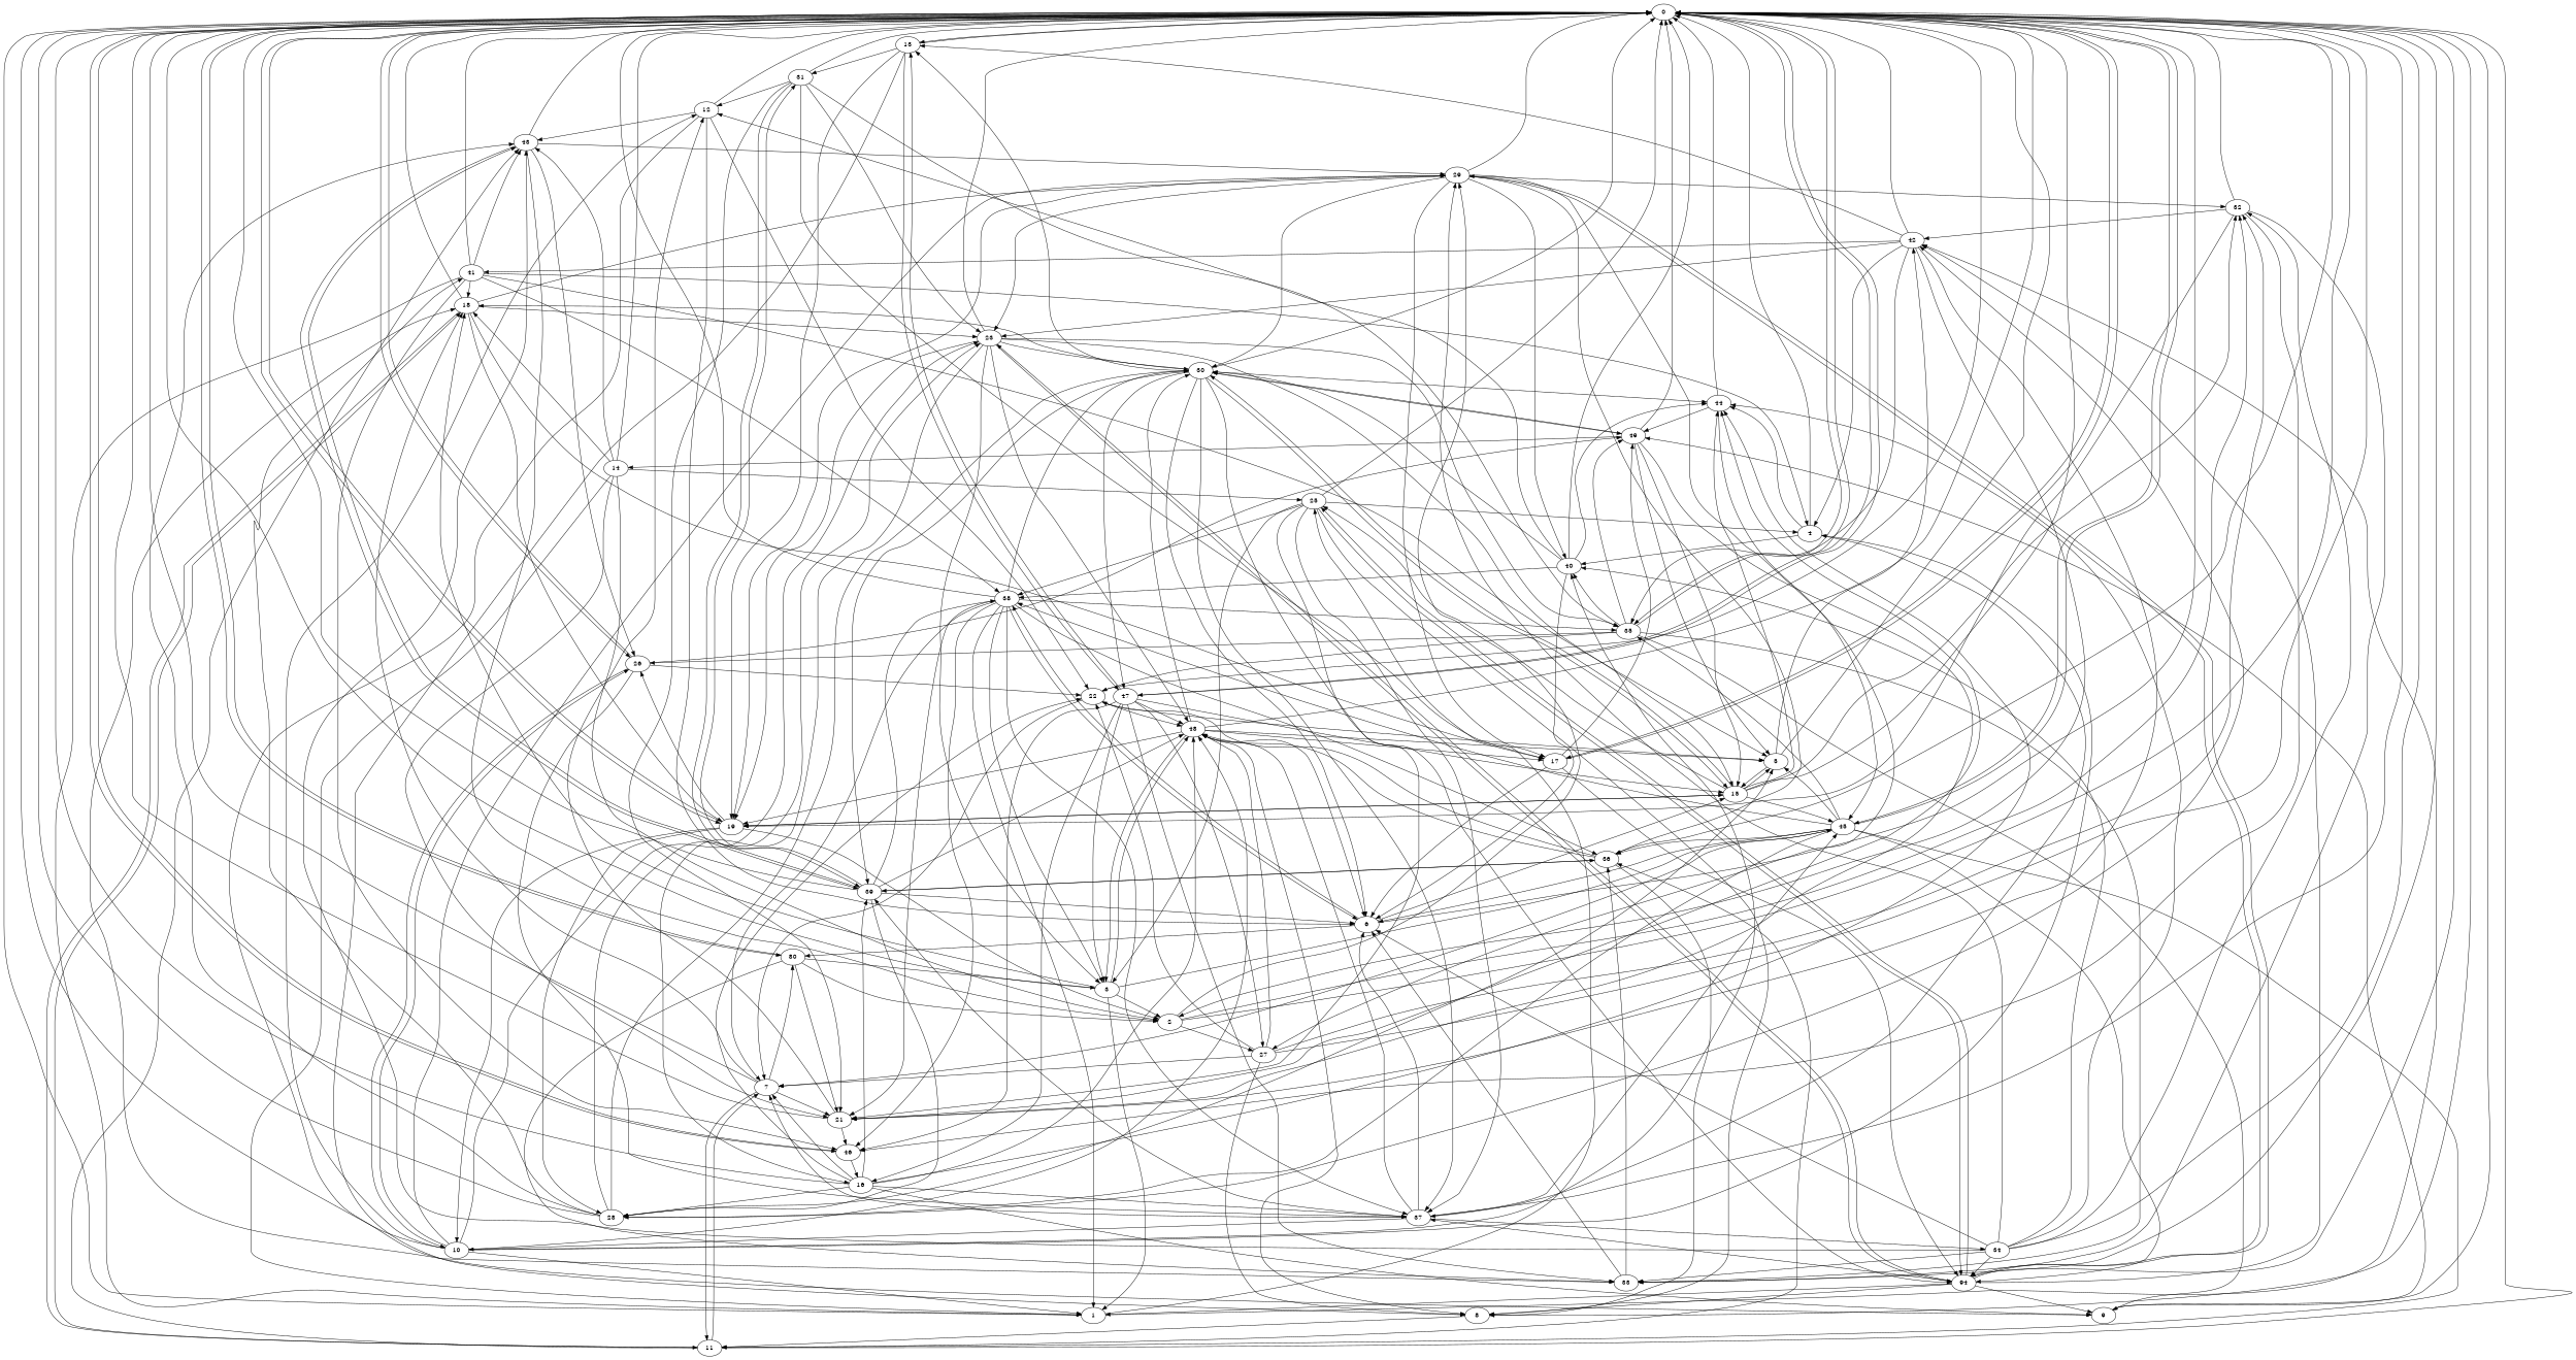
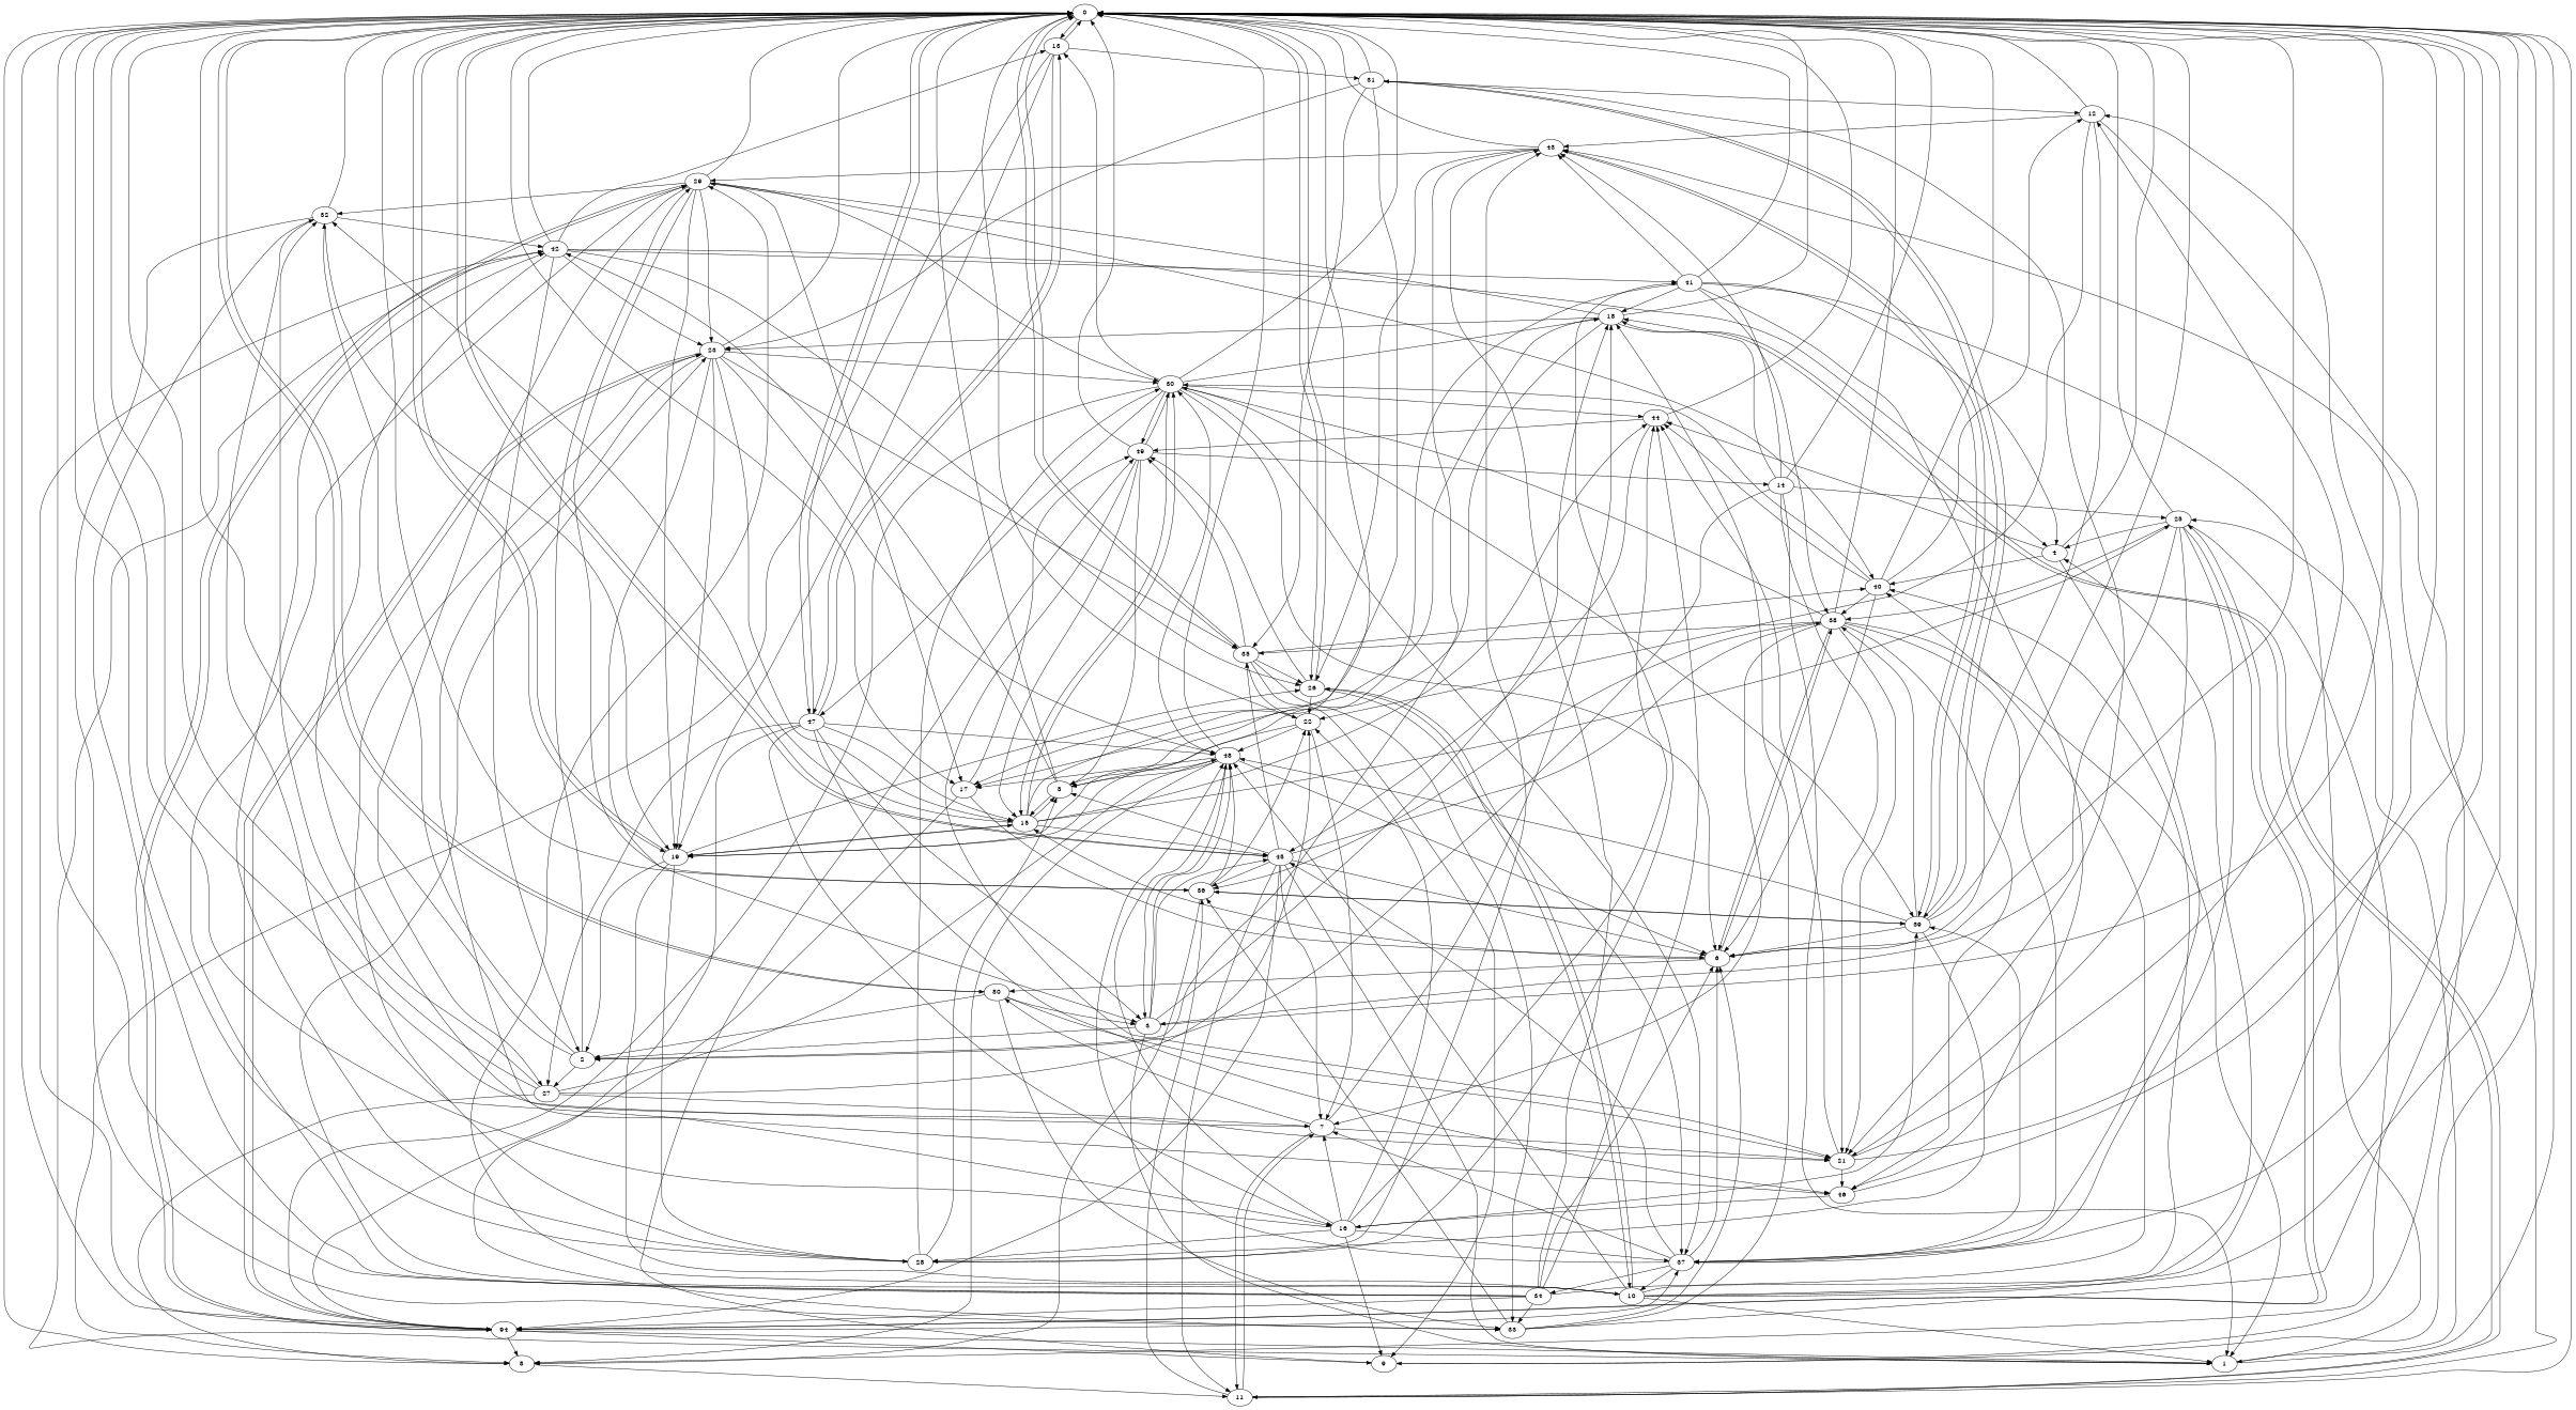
  strict digraph {
    node [component_delay=3]
    edge [wire_delay=1]
    0
    13
    17
    19
    n5 [label=80]
    26
    35
    45
    46
    47
    8
    31
    6
    49
    n15 [label=94]
    15
    10
    28
    2
    3
    21
    33
    37
    22
    40
    9
    5
    38
    7
    11
    36
    16
    27
    48
    23
    39
    12
    30
    14
    1
    25
    42
    29
    32
    44
    4
    41
    43
    18
    34
    0 -> 13
    0 -> 17
    0 -> 19
    0 -> n5
    0 -> 26
    0 -> 35
    0 -> 45
-   0 -> 46
    0 -> 47
    13 -> 0
    13 -> 19
    13 -> 47
    13 -> 8
    13 -> 31
-   17 -> 0
    17 -> 6
    17 -> 49
    17 -> n15
    19 -> 0
    19 -> 26
    19 -> 15
    19 -> 10
    19 -> 28
    19 -> 2
    n5 -> 0
    n5 -> 2
    n5 -> 3
    n5 -> 21
    n5 -> 33
    26 -> 0
    26 -> 49
    26 -> 10
    26 -> 37
    26 -> 22
    35 -> 0
    35 -> 26
    35 -> 49
    35 -> 33
    35 -> 22
    35 -> 40
    35 -> 9
    45 -> 0
    45 -> 35
    45 -> 6
    45 -> n15
-   45 -> 28
+   45 -> 1
    45 -> 5
    45 -> 38
    45 -> 7
    45 -> 11
    45 -> 36
    46 -> 0
    46 -> 16
    47 -> 0
    47 -> 13
    47 -> 46
    47 -> 15
    47 -> 3
    47 -> 33
    47 -> 16
    47 -> 27
    47 -> 48
    8 -> 0
    8 -> 11
    31 -> 0
    31 -> 17
    31 -> 35
    31 -> 21
    31 -> 23
    31 -> 39
    31 -> 12
    6 -> 0
    6 -> n5
    6 -> 15
    6 -> 38
    49 -> 0
    49 -> 15
    49 -> 21
    49 -> 5
    49 -> 30
    49 -> 14
    n15 -> 0
    n15 -> 8
    n15 -> 37
    n15 -> 9
    n15 -> 23
    n15 -> 1
    n15 -> 25
    n15 -> 42
    n15 -> 29
    15 -> 0
    15 -> 19
    15 -> 45
    15 -> 5
    15 -> 30
    15 -> 25
    15 -> 32
    15 -> 44
    10 -> 0
    10 -> 26
    10 -> 40
    10 -> 48
    10 -> 23
    10 -> 12
    10 -> 1
    10 -> 29
    10 -> 4
    28 -> 0
    28 -> 5
    28 -> 23
    28 -> 30
    28 -> 42
    28 -> 41
    28 -> 43
    2 -> 0
    2 -> 27
    2 -> 29
    2 -> 32
    3 -> 0
    3 -> 45
    3 -> 2
    3 -> 48
    3 -> 1
    3 -> 18
    21 -> 0
    21 -> 46
    21 -> 12
    21 -> 44
    33 -> 0
    33 -> 6
    33 -> 36
    33 -> 18
    37 -> 0
    37 -> 45
    37 -> 6
    37 -> 10
    37 -> 7
    37 -> 48
    37 -> 39
    37 -> 34
    22 -> 0
    22 -> 5
    22 -> 7
    22 -> 48
    40 -> 0
    40 -> 6
    40 -> 38
    40 -> 12
    40 -> 30
    40 -> 44
    9 -> 0
    9 -> 49
    5 -> 0
    5 -> 15
    5 -> 42
    38 -> 0
    38 -> 35
    38 -> 46
    38 -> 6
-   38 -> 3
    38 -> 21
    38 -> 37
    38 -> 7
    38 -> 36
    38 -> 30
    38 -> 1
    7 -> 0
    7 -> n5
    7 -> 21
    7 -> 11
    7 -> 18
    11 -> 0
    11 -> 7
    11 -> 36
    11 -> 43
    11 -> 18
    36 -> 0
    36 -> 8
    36 -> 22
    36 -> 48
    36 -> 39
    16 -> 0
    16 -> 28
    16 -> 37
    16 -> 22
    16 -> 9
    16 -> 7
    16 -> 48
    16 -> 39
    16 -> 44
    27 -> 0
    27 -> 8
    27 -> 22
    27 -> 7
    27 -> 48
    27 -> 32
    48 -> 0
    48 -> 17
    48 -> 19
    48 -> 8
    48 -> 6
    48 -> 3
    48 -> 5
    48 -> 30
    23 -> 0
    23 -> 19
    23 -> 35
    23 -> n15
    23 -> 15
    23 -> 3
    23 -> 16
    23 -> 48
    23 -> 30
    39 -> 0
    39 -> 31
    39 -> 6
    39 -> 28
    39 -> 38
    39 -> 36
    39 -> 48
    39 -> 43
    12 -> 0
    12 -> 6
    12 -> 22
    12 -> 9
    12 -> 43
    30 -> 0
    30 -> 13
    30 -> 47
    30 -> 6
    30 -> 49
    30 -> n15
    30 -> 15
    30 -> 37
    30 -> 39
    30 -> 44
    30 -> 18
    14 -> 0
    14 -> 2
    14 -> 21
    14 -> 1
    14 -> 25
    14 -> 43
    14 -> 18
    1 -> 0
    1 -> 25
    1 -> 42
    25 -> 0
    25 -> 8
    25 -> n15
    25 -> 3
    25 -> 21
    25 -> 37
    25 -> 38
    25 -> 4
    42 -> 0
    42 -> 13
-   42 -> 35
+   42 -> 26
    42 -> 2
    42 -> 21
    42 -> 23
    42 -> 4
    42 -> 41
    29 -> 0
    29 -> 17
    29 -> 19
    29 -> n15
    29 -> 40
    29 -> 36
    29 -> 27
    29 -> 23
    29 -> 30
    29 -> 32
    32 -> 0
    32 -> 19
    32 -> 46
    32 -> 33
    32 -> 42
    44 -> 0
    44 -> 45
    44 -> 49
    4 -> 0
    4 -> 37
    4 -> 40
    4 -> 44
    41 -> 0
    41 -> 46
    41 -> 5
    41 -> 38
    41 -> 1
    41 -> 4
    41 -> 43
    41 -> 18
    43 -> 0
    43 -> 26
    43 -> 2
    43 -> 39
    43 -> 29
    18 -> 0
    18 -> 17
    18 -> 19
    18 -> 11
    18 -> 23
    18 -> 29
    34 -> 0
    34 -> 6
    34 -> n15
    34 -> 33
    34 -> 40
    34 -> 29
    34 -> 32
    34 -> 44
    34 -> 43
  }
